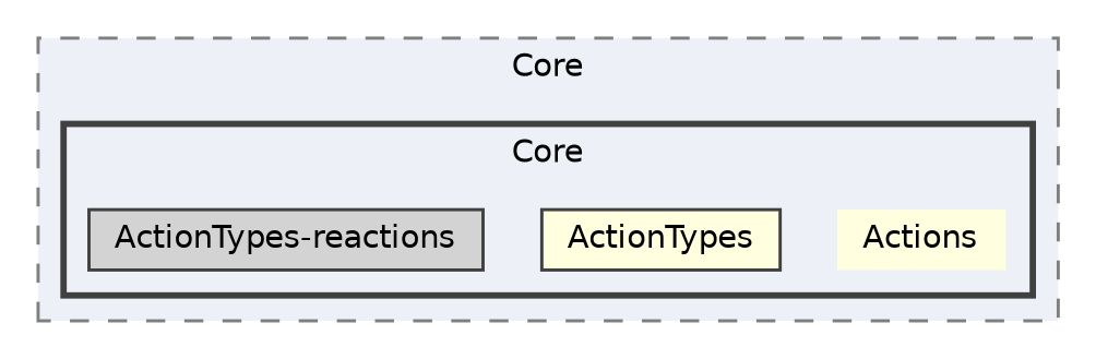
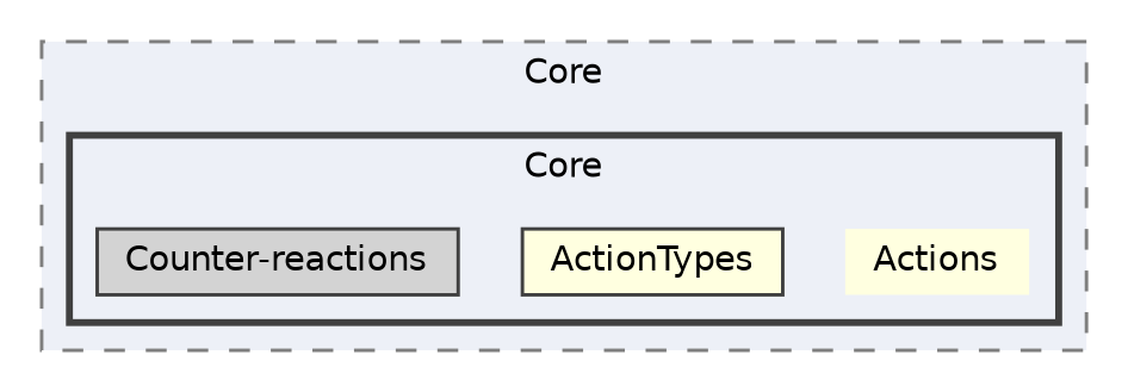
  digraph {
    compound=true
    node [fontname=Helvetica fontsize=10 shape=box style=filled fillcolor=lightyellow color=grey25]
    n1 [height=0.2 label=Actions shape=plaintext width=0.4 color=""]
    n2 [height=0.2 label=ActionTypes width=0.4]
-   n3 [fillcolor=lightgrey height=0.2 label="ActionTypes-reactions" width=0.4]
+   n3 [fillcolor=lightgrey height=0.2 label="Counter-reactions" width=0.4]
    subgraph cluster_1 {
      bgcolor="#edf0f7"
      fontname=Helvetica
      fontsize=10
      label=Core
      pencolor=grey50
      style="filled,dashed"
      subgraph cluster_2 {
        bgcolor="#edf0f7"
        fontname=Helvetica
        fontsize=10
        pencolor=grey25
        style="filled,bold"
        n1
        n2
        n3
      }
    }
  }
